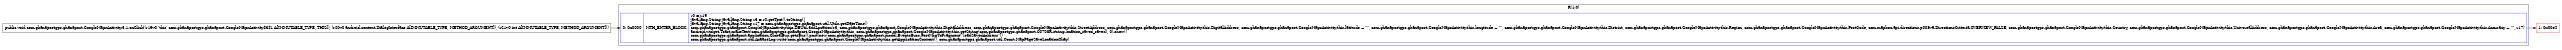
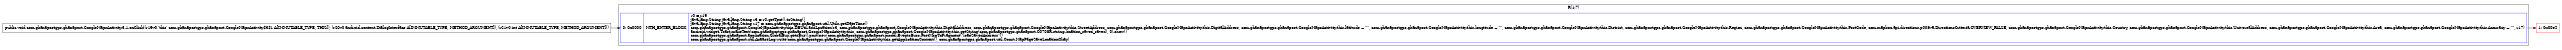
  digraph {
    rankdir=LR
    node [shape=record]
    n1 [color=blue label="{0\:\ 0x0000|MTH_ENTER_BLOCK\l|r0 = r19\ljava.lang.String java.lang.String r3 = r0.getText().toString()\ljava.lang.String java.lang.String r17 = com.ghanapostgps.ghanapost.util.Utils.getDateTime()\lcom.ghanapostgps.ghanapost.GoogleMapsActivity.this.DBUtil.addLocation(r3, com.ghanapostgps.ghanapost.GoogleMapsActivity.this.DigitalAddress, com.ghanapostgps.ghanapost.GoogleMapsActivity.this.StreetAddress, com.ghanapostgps.ghanapost.GoogleMapsActivity.this.DigitalAddress, com.ghanapostgps.ghanapost.GoogleMapsActivity.this.latitude + \"\", com.ghanapostgps.ghanapost.GoogleMapsActivity.this.longitude + \"\", com.ghanapostgps.ghanapost.GoogleMapsActivity.this.District, com.ghanapostgps.ghanapost.GoogleMapsActivity.this.Region, com.ghanapostgps.ghanapost.GoogleMapsActivity.this.PostCode, com.mapbox.api.directions.p008v5.DirectionsCriteria.OVERVIEW_FALSE, com.ghanapostgps.ghanapost.GoogleMapsActivity.this.Country, com.ghanapostgps.ghanapost.GoogleMapsActivity.this.UniversalAddress, com.ghanapostgps.ghanapost.GoogleMapsActivity.this.Area, com.ghanapostgps.ghanapost.GoogleMapsActivity.this.Accuracy + \"\", r17)\landroid.widget.Toast.makeText(com.ghanapostgps.ghanapost.GoogleMapsActivity.this, com.ghanapostgps.ghanapost.GoogleMapsActivity.this.getString(com.ghanapostgps.ghanapost.C0708R.string.location_saved_saved), 0).show()\lcom.ghanapostgps.ghanapost.application.GlobalBus.getsBus().post(new com.ghanapostgps.ghanapost.model.EventsBuss.PostMsgToFragment(\"loadSavedAddress\"))\lcom.ghanapostgps.ghanapost.util.AsaaseLog.write(com.ghanapostgps.ghanapost.GoogleMapsActivity.this.getApplicationContext(), com.ghanapostgps.ghanapost.util.Const.MapPageSaveLocationOkay)\l}"]
    n2 [color=red label="{1\:\ 0x00e4}"]
    n3 [label="{public void com.ghanapostgps.ghanapost.GoogleMapsActivity.3.1.onClick((r19v0 'this' com.ghanapostgps.ghanapost.GoogleMapsActivity$3$1 A[IMMUTABLE_TYPE, THIS]), (r20v0 android.content.DialogInterface A[IMMUTABLE_TYPE, METHOD_ARGUMENT]), (r21v0 int A[IMMUTABLE_TYPE, METHOD_ARGUMENT])) }"]
    subgraph cluster_1 {
-     label="R(1:0)"
+     label="R(1:7)"
      n1
    }
    n1 -> n2
    n3 -> n1
  }
